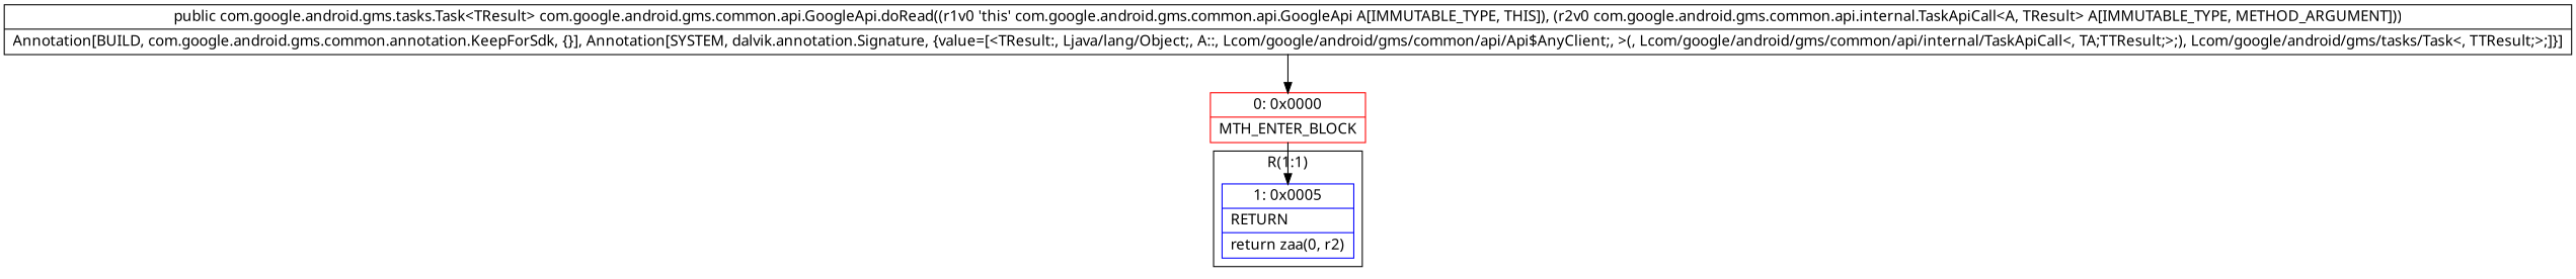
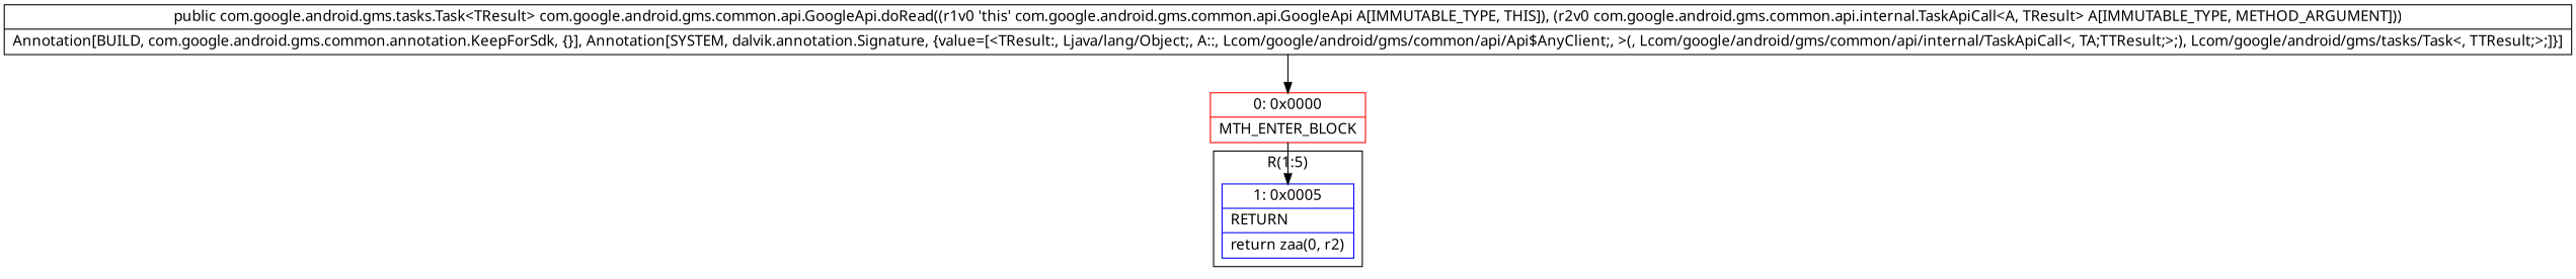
  digraph {
    fontname="Noto Sans"
    node [shape=record fontname="Noto Sans"]
    edge [fontname="Noto Sans"]
    n1 [color=blue label="{1\:\ 0x0005|RETURN\l|return zaa(0, r2)\l}"]
    n2 [color=red label="{0\:\ 0x0000|MTH_ENTER_BLOCK\l}"]
    n3 [label="{public com.google.android.gms.tasks.Task\<TResult\> com.google.android.gms.common.api.GoogleApi.doRead((r1v0 'this' com.google.android.gms.common.api.GoogleApi A[IMMUTABLE_TYPE, THIS]), (r2v0 com.google.android.gms.common.api.internal.TaskApiCall\<A, TResult\> A[IMMUTABLE_TYPE, METHOD_ARGUMENT]))  | Annotation[BUILD, com.google.android.gms.common.annotation.KeepForSdk, \{\}], Annotation[SYSTEM, dalvik.annotation.Signature, \{value=[\<TResult:, Ljava\/lang\/Object;, A::, Lcom\/google\/android\/gms\/common\/api\/Api$AnyClient;, \>(, Lcom\/google\/android\/gms\/common\/api\/internal\/TaskApiCall\<, TA;TTResult;\>;), Lcom\/google\/android\/gms\/tasks\/Task\<, TTResult;\>;]\}]\l}"]
    subgraph cluster_1 {
-     label="R(1:1)"
+     label="R(1:5)"
      n1
    }
    n2 -> n1
    n3 -> n2
  }
